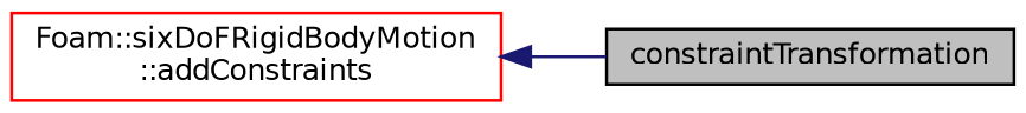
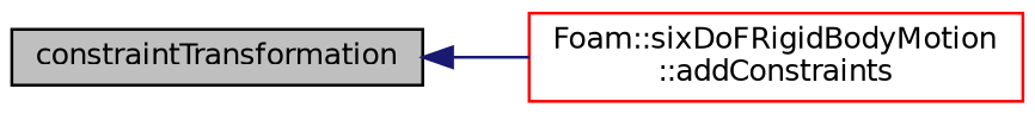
  digraph {
    rankdir=LR
    node [fontname=Helvetica fontsize=10 shape=record]
    n1 [color=black fillcolor=grey75 fontcolor=black height=0.2 label=constraintTransformation style=filled width=0.4]
    n2 [color=red height=0.2 label="Foam::sixDoFRigidBodyMotion\l::addConstraints" width=0.4]
-   n2 -> n1 [color=midnightblue dir=back fontname=Helvetica fontsize=10 labelfontname=Helvetica labelfontsize=10 style=solid]
+   n1 -> n2 [color=midnightblue dir=back fontname=Helvetica fontsize=10 labelfontname=Helvetica labelfontsize=10 style=solid]
  }
